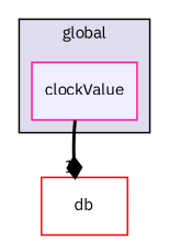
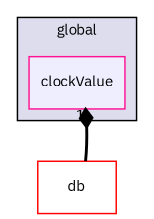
  digraph {
    compound=true
    fontname="IBM Plex Sans"
    node [fontname="IBM Plex Sans" fontsize=10 shape=box]
    n1 [fillcolor="#eeeeff" label=clockValue pencolor=black style=filled color=deeppink]
    n2 [color=red label=db]
    subgraph cluster_1 {
      bgcolor="#ddddee"
      fontsize=10
      label=global
      pencolor=black
      n1
    }
-   n1 -> n2 [headlabel=1 labeldistance=1.5 labelfontname=Helvetica labelfontsize=10 style=bold arrowhead=diamond fontname="IBM Plex Sans"]
+   n2 -> n1 [headlabel=1 labeldistance=1.5 labelfontname=Helvetica labelfontsize=10 style=bold arrowhead=diamond fontname="IBM Plex Sans"]
  }
